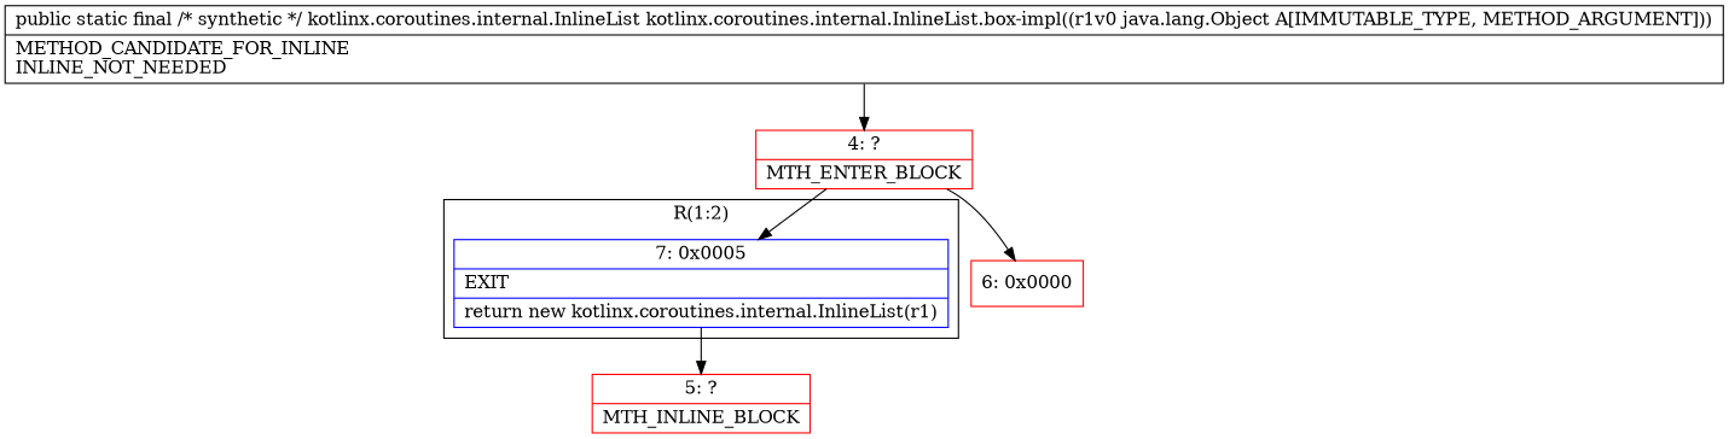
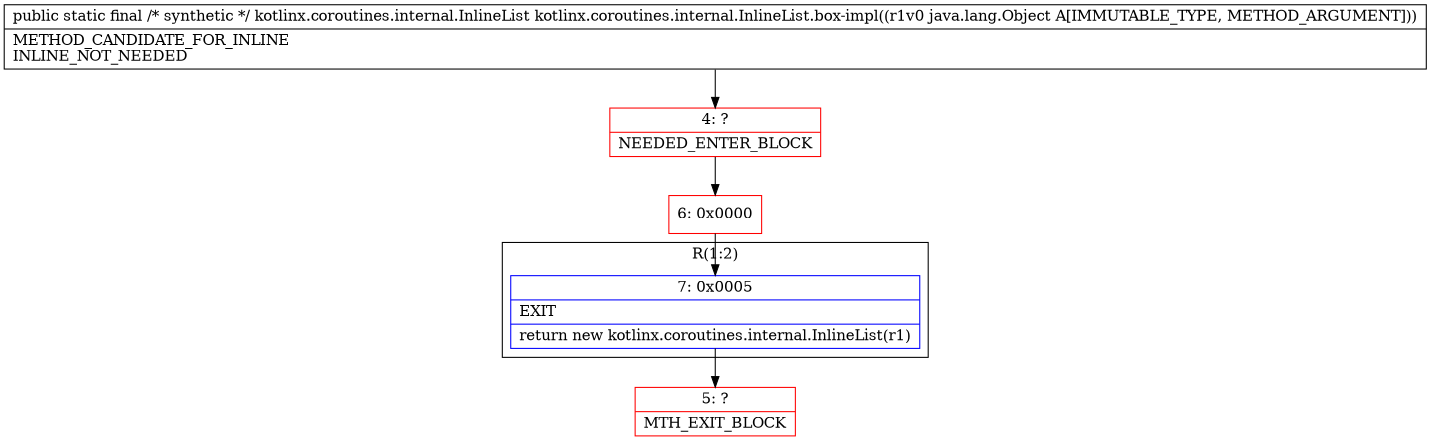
  digraph {
    node [color=red shape=record]
    n1 [color=blue label="{7\:\ 0x0005|EXIT\l|return new kotlinx.coroutines.internal.InlineList(r1)\l}"]
-   n2 [label="{5\:\ ?|MTH_INLINE_BLOCK\l}"]
-   n3 [label="{4\:\ ?|MTH_ENTER_BLOCK\l}"]
+   n2 [label="{5\:\ ?|MTH_EXIT_BLOCK\l}"]
+   n3 [label="{4\:\ ?|NEEDED_ENTER_BLOCK\l}"]
    n4 [label="{6\:\ 0x0000}"]
    n5 [label="{public static final \/* synthetic *\/ kotlinx.coroutines.internal.InlineList kotlinx.coroutines.internal.InlineList.box\-impl((r1v0 java.lang.Object A[IMMUTABLE_TYPE, METHOD_ARGUMENT]))  | METHOD_CANDIDATE_FOR_INLINE\lINLINE_NOT_NEEDED\l}" color=""]
    subgraph cluster_1 {
      label="R(1:2)"
      n1
    }
    n1 -> n2
    n3 -> n4
-   n3 -> n1
+   n4 -> n1
    n5 -> n3
  }
